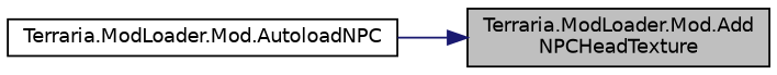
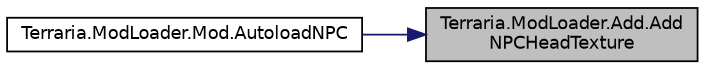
  digraph {
    rankdir=RL
    node [color=black fontname=Helvetica fontsize=10 shape=record style=filled]
-   n1 [fillcolor=grey75 fontcolor=black height=0.2 label="Terraria.ModLoader.Mod.Add\lNPCHeadTexture" width=0.4]
+   n1 [fillcolor=grey75 fontcolor=black height=0.2 label="Terraria.ModLoader.Add.Add\lNPCHeadTexture" width=0.4]
    n2 [fillcolor=white height=0.2 label="Terraria.ModLoader.Mod.AutoloadNPC" width=0.4]
    n1 -> n2 [color=midnightblue dir=back fontname=Helvetica fontsize=10 labelfontname=Helvetica labelfontsize=10 style=solid]
  }
